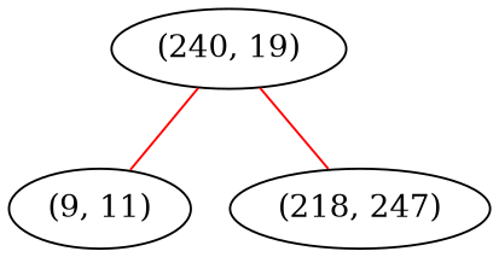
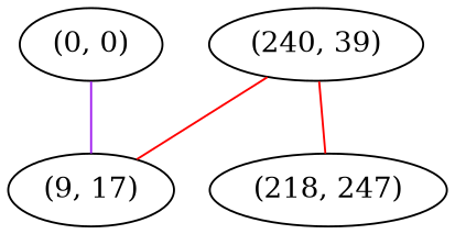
  graph {
    edge [color=red weight=1]
-   "(9, 11)"
-   "(240, 19)"
+   "(0, 0)"
+   "(9, 11)" [label="(9, 17)"]
+   "(240, 19)" [label="(240, 39)"]
    n4 [label="(218, 247)"]
+   "(0, 0)" -- "(9, 11)" [color=purple weight=4]
    "(240, 19)" -- "(9, 11)"
    "(240, 19)" -- n4
  }
